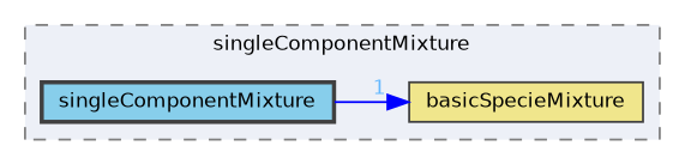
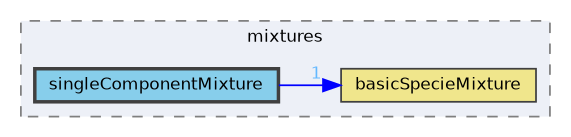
  digraph {
    compound=true
    rankdir=LR
    node [color=grey25 fontname=Helvetica fontsize=10 shape=box]
    n1 [fillcolor=khaki height=0.2 label=basicSpecieMixture style=filled width=0.4]
    n2 [fillcolor=skyblue height=0.2 label=singleComponentMixture style="filled,bold" width=0.4]
    subgraph cluster_1 {
      bgcolor="#edf0f7"
      fontname=Helvetica
      fontsize=10
-     label=singleComponentMixture
+     label=mixtures
      pencolor=grey50
      style="filled,dashed"
      n1
      n2
    }
    n2 -> n1 [color=blue fontcolor=steelblue1 fontname=Helvetica fontsize=10 headlabel=1 labeldistance=1.5 labelfontname=Helvetica labelfontsize=10]
  }
